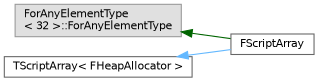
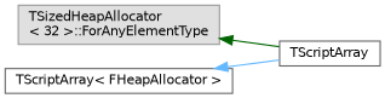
  digraph {
    rankdir=LR
    node [color=grey40 fillcolor=white fontname=Helvetica fontsize=10 shape=box style=filled]
    edge [dir=back fontname=Helvetica fontsize=10 labelfontname=Helvetica labelfontsize=10 style=solid]
-   n1 [color=grey60 fillcolor="#E0E0E0" height=0.2 label="ForAnyElementType\l\< 32 \>::ForAnyElementType" width=0.4]
-   n2 [height=0.2 label=FScriptArray width=0.4]
+   n1 [color=grey60 fillcolor="#E0E0E0" height=0.2 label="TSizedHeapAllocator\l\< 32 \>::ForAnyElementType" width=0.4]
+   n2 [height=0.2 label=TScriptArray width=0.4]
    n3 [height=0.2 label="TScriptArray\< FHeapAllocator \>" width=0.4]
    n1 -> n2 [color=darkgreen]
    n3 -> n2 [color=steelblue1]
  }
